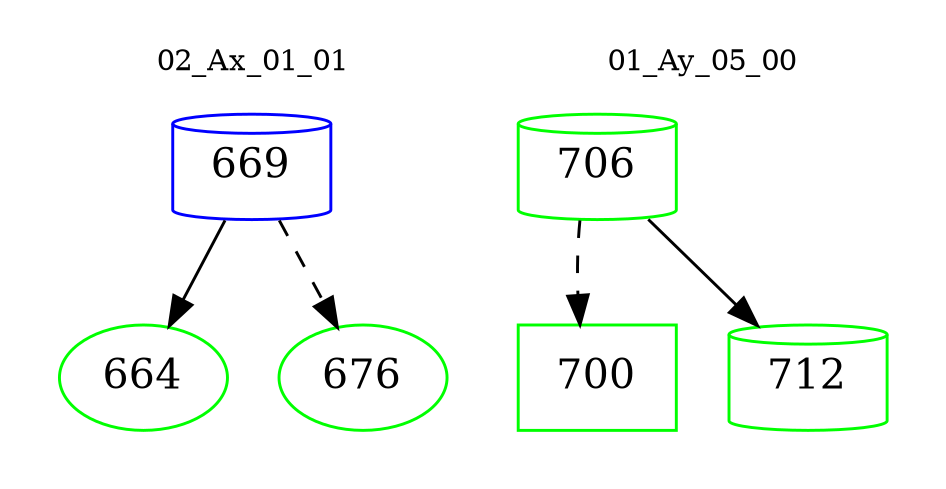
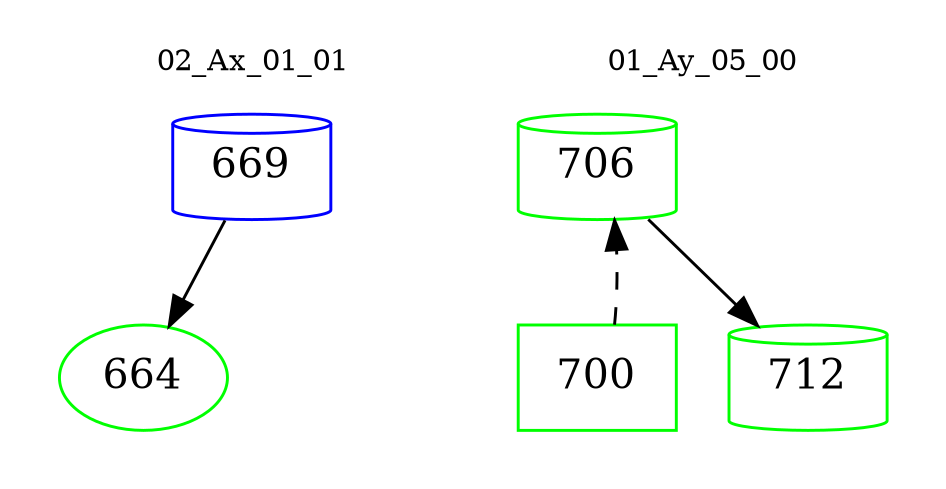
  digraph {
    node [color=green shape=cylinder]
    edge [color=black style=solid]
    n1 [color=blue label=669]
    n2 [label=664 shape=ellipse]
-   n3 [label=676 shape=ellipse]
    n4 [label=706]
    n5 [label=700 shape=box]
    n6 [label=712]
    subgraph cluster_1 {
      color=white
      fontsize=10
      label="02_Ax_01_01"
      n1
      n2
-     n3
    }
    subgraph cluster_2 {
      color=white
      fontsize=10
      label="01_Ay_05_00"
      n4
      n5
      n6
    }
    n1 -> n2
-   n1 -> n3 [style=dashed]
-   n4 -> n5 [style=dashed]
+   n5 -> n4 [style=dashed]
    n4 -> n6
  }
